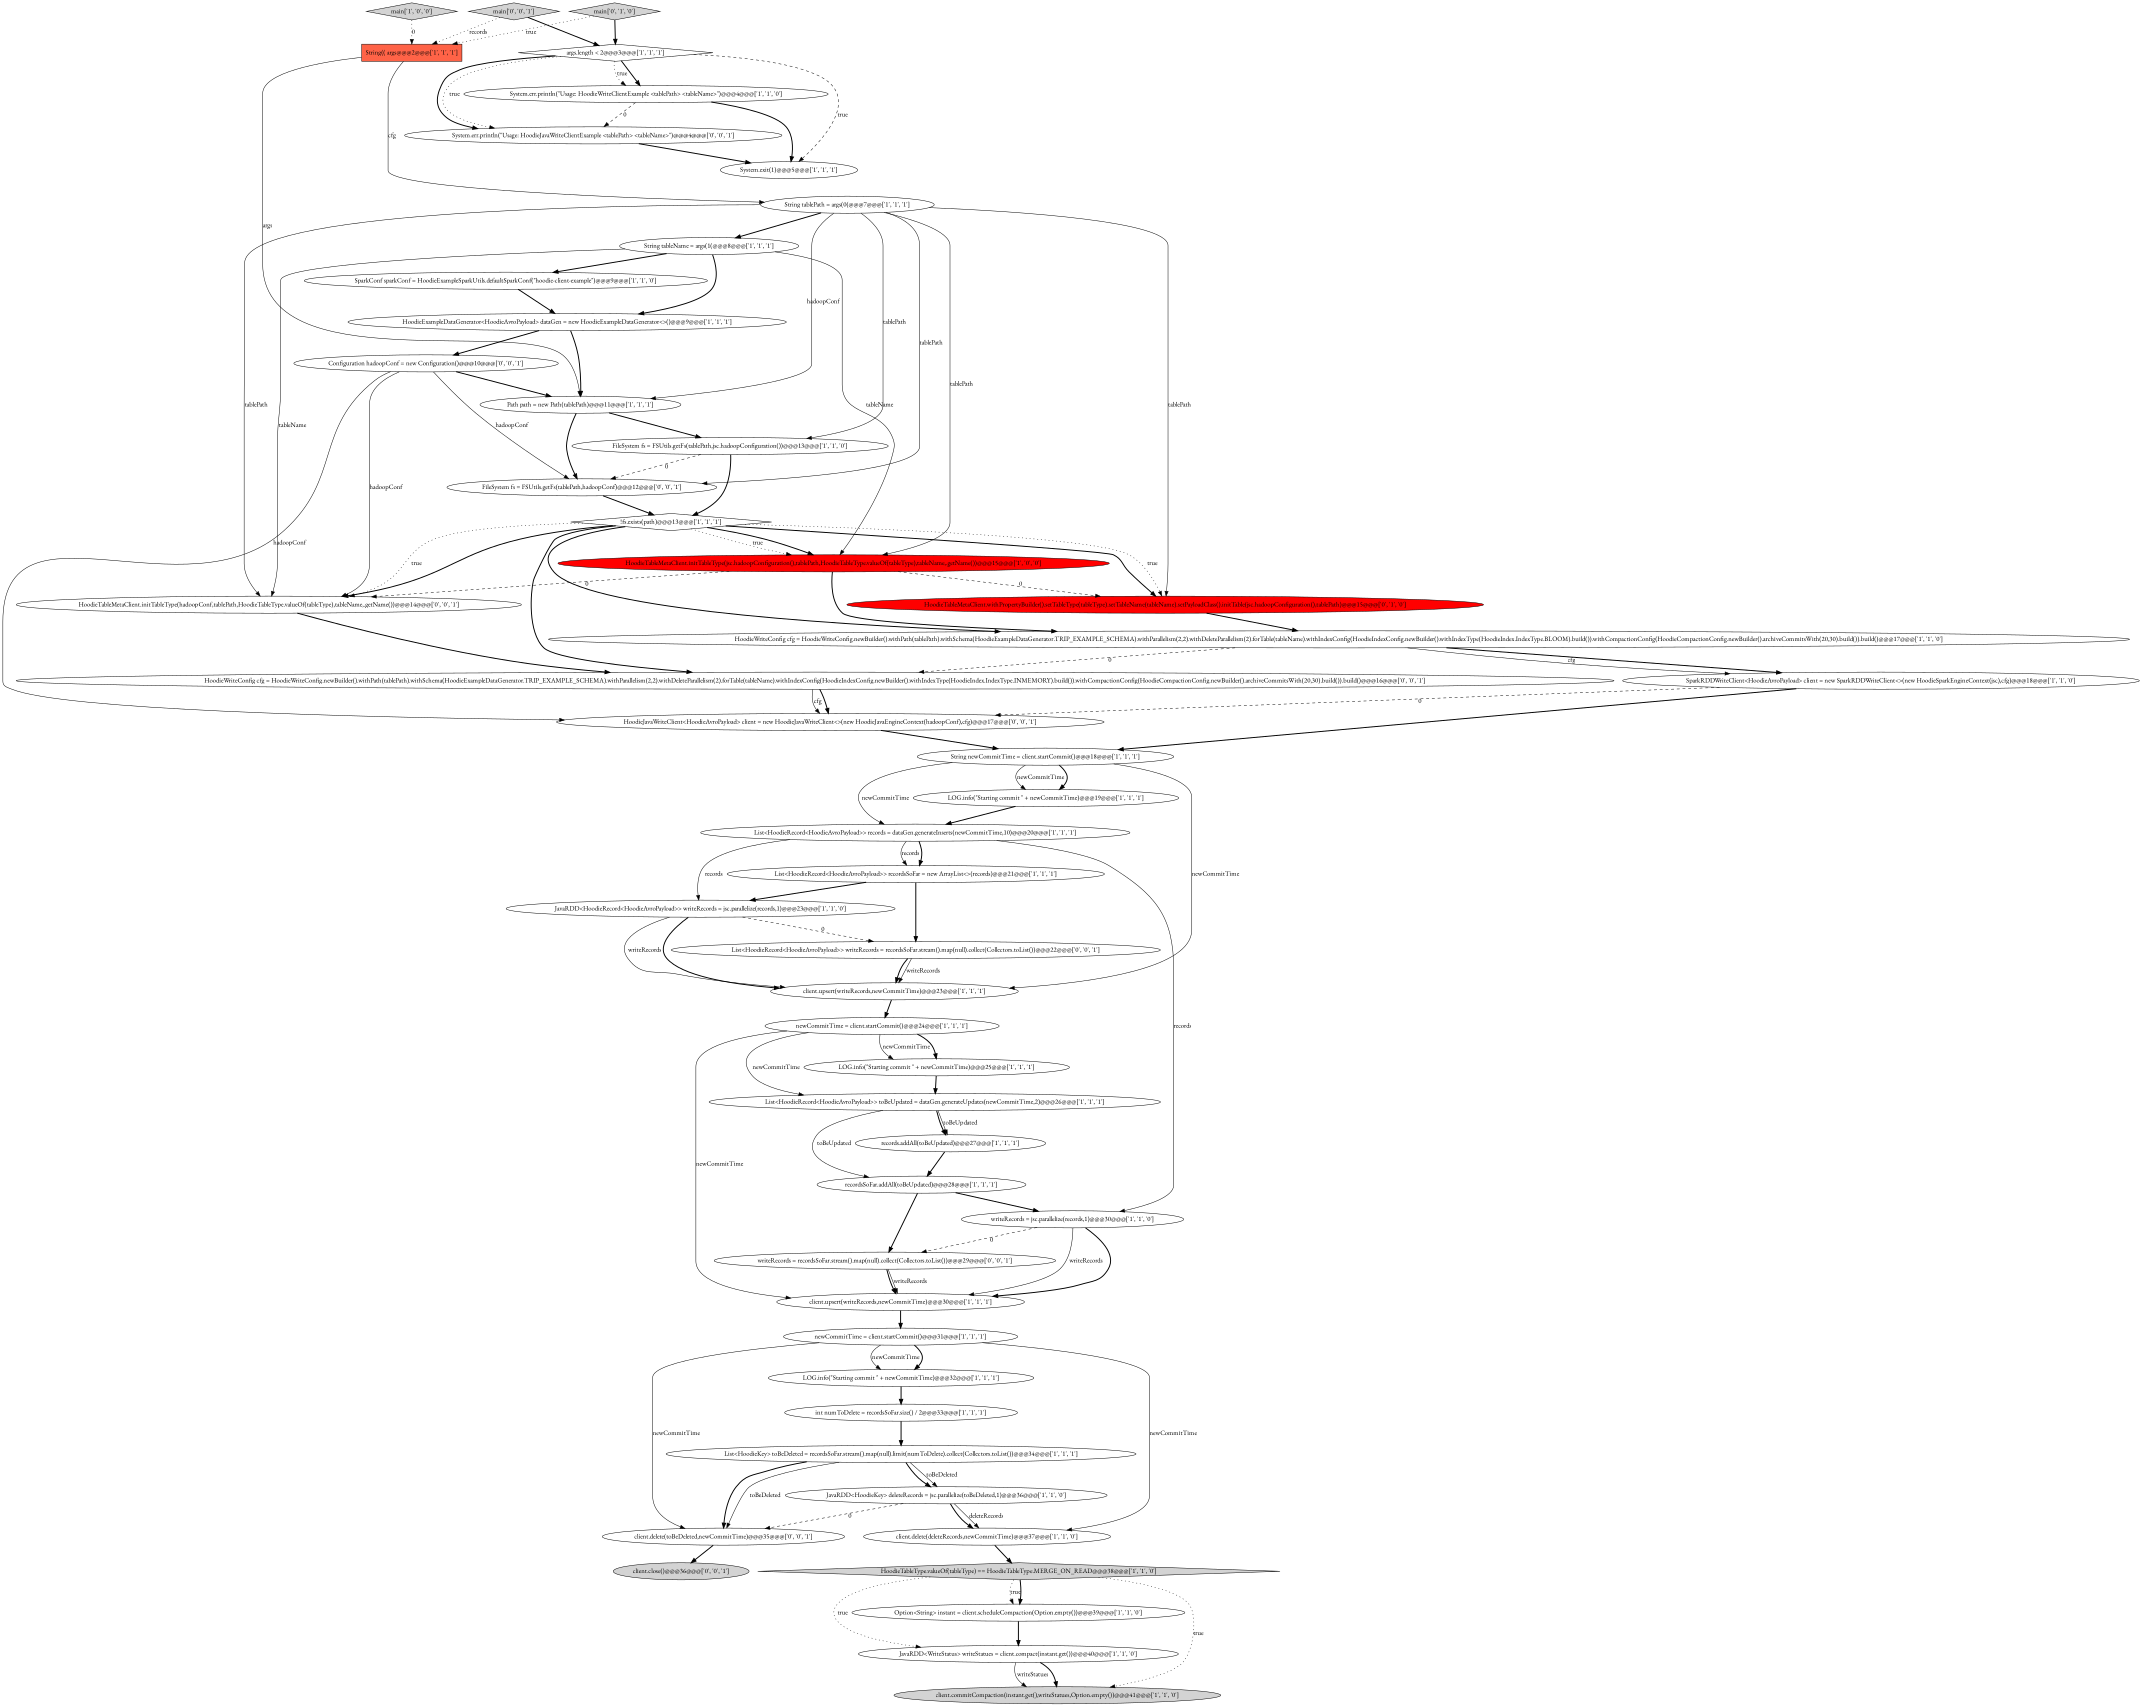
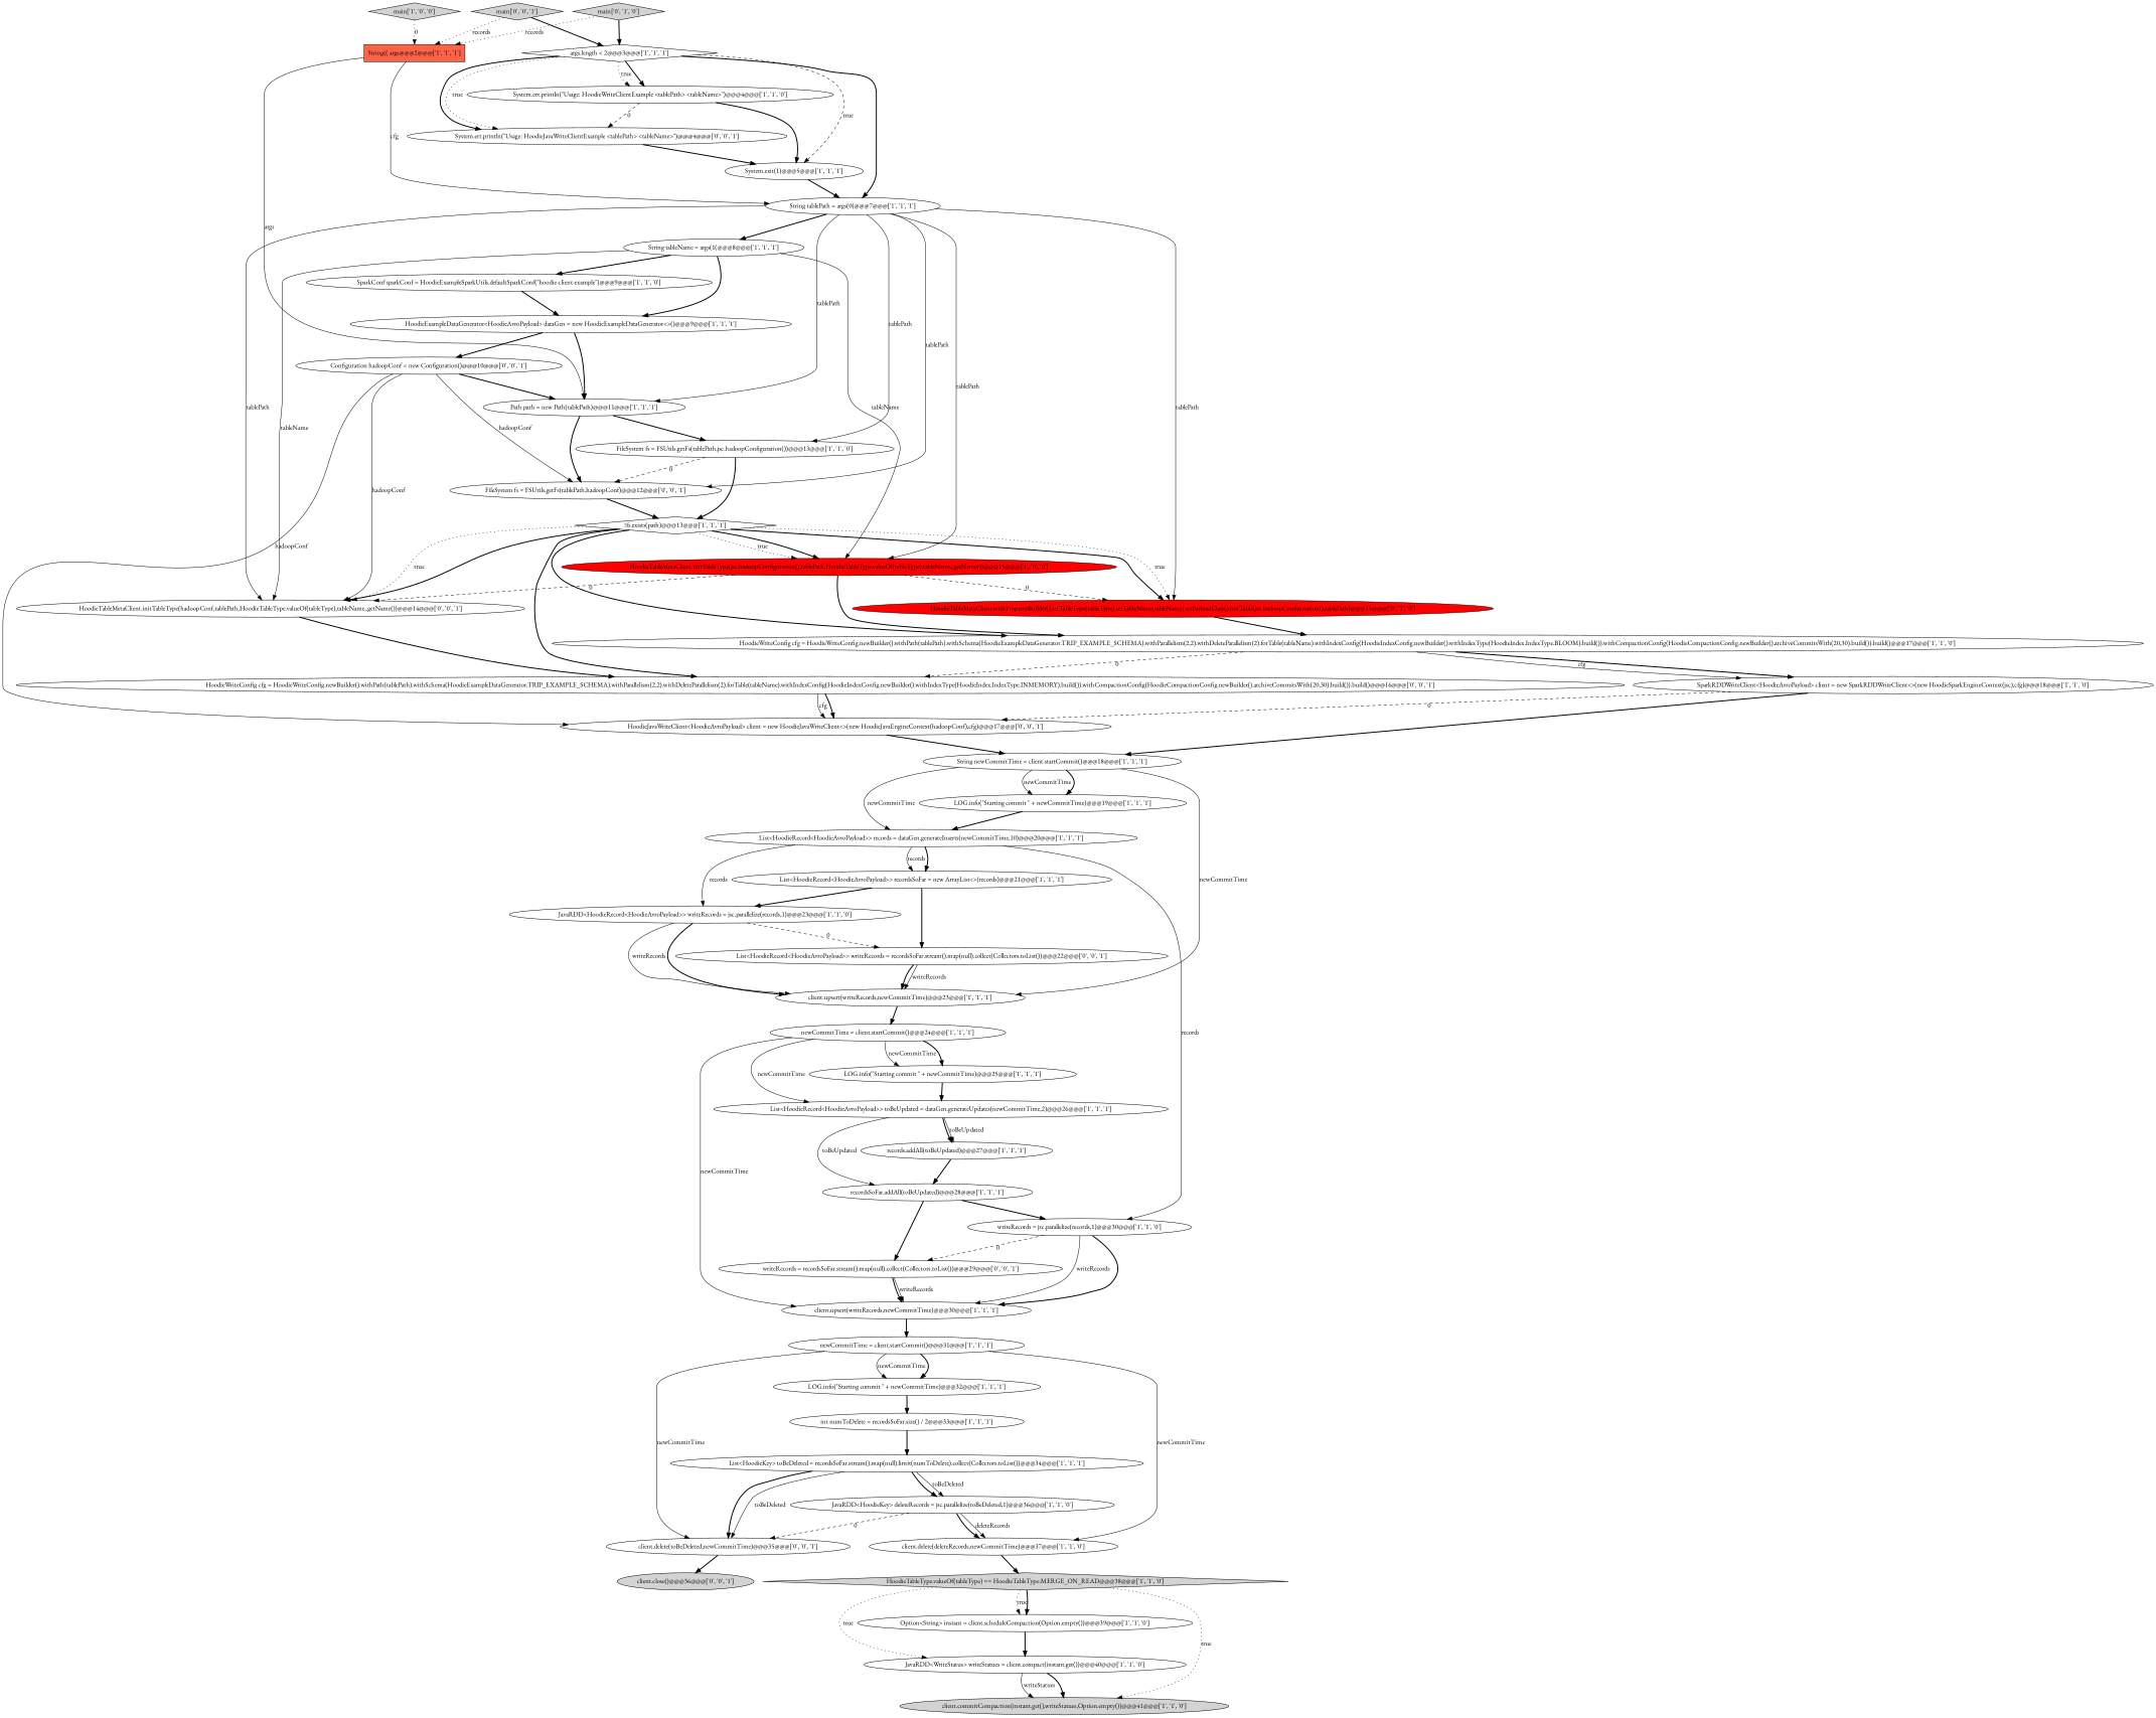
  digraph {
    fontname="EB Garamond"
    node [fillcolor=white fontname="EB Garamond" shape=ellipse style=filled]
    edge [fontname="EB Garamond" style=bold]
    n1 [label="client.delete(deleteRecords,newCommitTime)@@@37@@@['1', '1', '0']"]
    n2 [fillcolor=lightgray label="HoodieTableType.valueOf(tableType) == HoodieTableType.MERGE_ON_READ@@@38@@@['1', '1', '0']" shape=diamond]
    n3 [label="Option<String> instant = client.scheduleCompaction(Option.empty())@@@39@@@['1', '1', '0']"]
    n4 [label="JavaRDD<WriteStatus> writeStatues = client.compact(instant.get())@@@40@@@['1', '1', '0']"]
    n5 [fillcolor=lightgray label="client.commitCompaction(instant.get(),writeStatues,Option.empty())@@@41@@@['1', '1', '0']"]
    n6 [fillcolor=tomato label="String(( args@@@2@@@['1', '1', '1']" shape=box]
    n7 [label="String tablePath = args(0(@@@7@@@['1', '1', '1']"]
    n8 [label="Path path = new Path(tablePath)@@@11@@@['1', '1', '1']"]
    n9 [label="String tableName = args(1(@@@8@@@['1', '1', '1']"]
    n10 [label="FileSystem fs = FSUtils.getFs(tablePath,hadoopConf)@@@12@@@['0', '0', '1']"]
    n11 [label="HoodieTableMetaClient.initTableType(hadoopConf,tablePath,HoodieTableType.valueOf(tableType),tableName,.getName())@@@14@@@['0', '0', '1']"]
    n12 [label="FileSystem fs = FSUtils.getFs(tablePath,jsc.hadoopConfiguration())@@@13@@@['1', '1', '0']"]
    n13 [fillcolor=red label="HoodieTableMetaClient.withPropertyBuilder().setTableType(tableType).setTableName(tableName).setPayloadClass().initTable(jsc.hadoopConfiguration(),tablePath)@@@15@@@['0', '1', '0']"]
    n14 [fillcolor=red label="HoodieTableMetaClient.initTableType(jsc.hadoopConfiguration(),tablePath,HoodieTableType.valueOf(tableType),tableName,.getName())@@@15@@@['1', '0', '0']"]
    n15 [label="HoodieExampleDataGenerator<HoodieAvroPayload> dataGen = new HoodieExampleDataGenerator<>()@@@9@@@['1', '1', '1']"]
    n16 [label="SparkConf sparkConf = HoodieExampleSparkUtils.defaultSparkConf(\"hoodie-client-example\")@@@9@@@['1', '1', '0']"]
    n17 [label="System.exit(1)@@@5@@@['1', '1', '1']"]
    n18 [label="List<HoodieKey> toBeDeleted = recordsSoFar.stream().map(null).limit(numToDelete).collect(Collectors.toList())@@@34@@@['1', '1', '1']"]
    n19 [label="JavaRDD<HoodieKey> deleteRecords = jsc.parallelize(toBeDeleted,1)@@@36@@@['1', '1', '0']"]
    n20 [label="client.delete(toBeDeleted,newCommitTime)@@@35@@@['0', '0', '1']"]
    n21 [fillcolor=lightgray label="client.close()@@@36@@@['0', '0', '1']"]
    n22 [label="HoodieWriteConfig cfg = HoodieWriteConfig.newBuilder().withPath(tablePath).withSchema(HoodieExampleDataGenerator.TRIP_EXAMPLE_SCHEMA).withParallelism(2,2).withDeleteParallelism(2).forTable(tableName).withIndexConfig(HoodieIndexConfig.newBuilder().withIndexType(HoodieIndex.IndexType.BLOOM).build()).withCompactionConfig(HoodieCompactionConfig.newBuilder().archiveCommitsWith(20,30).build()).build()@@@17@@@['1', '1', '0']"]
    n23 [label="SparkRDDWriteClient<HoodieAvroPayload> client = new SparkRDDWriteClient<>(new HoodieSparkEngineContext(jsc),cfg)@@@18@@@['1', '1', '0']"]
    n24 [label="HoodieWriteConfig cfg = HoodieWriteConfig.newBuilder().withPath(tablePath).withSchema(HoodieExampleDataGenerator.TRIP_EXAMPLE_SCHEMA).withParallelism(2,2).withDeleteParallelism(2).forTable(tableName).withIndexConfig(HoodieIndexConfig.newBuilder().withIndexType(HoodieIndex.IndexType.INMEMORY).build()).withCompactionConfig(HoodieCompactionConfig.newBuilder().archiveCommitsWith(20,30).build()).build()@@@16@@@['0', '0', '1']"]
    n25 [label="HoodieJavaWriteClient<HoodieAvroPayload> client = new HoodieJavaWriteClient<>(new HoodieJavaEngineContext(hadoopConf),cfg)@@@17@@@['0', '0', '1']"]
    n26 [label="String newCommitTime = client.startCommit()@@@18@@@['1', '1', '1']"]
    n27 [label="LOG.info(\"Starting commit \" + newCommitTime)@@@25@@@['1', '1', '1']"]
    n28 [label="List<HoodieRecord<HoodieAvroPayload>> toBeUpdated = dataGen.generateUpdates(newCommitTime,2)@@@26@@@['1', '1', '1']"]
    n29 [label="records.addAll(toBeUpdated)@@@27@@@['1', '1', '1']"]
    n30 [label="recordsSoFar.addAll(toBeUpdated)@@@28@@@['1', '1', '1']"]
    n31 [label="args.length < 2@@@3@@@['1', '1', '1']" shape=diamond]
    n32 [label="System.err.println(\"Usage: HoodieJavaWriteClientExample <tablePath> <tableName>\")@@@4@@@['0', '0', '1']"]
    n33 [label="System.err.println(\"Usage: HoodieWriteClientExample <tablePath> <tableName>\")@@@4@@@['1', '1', '0']"]
    n34 [label="client.upsert(writeRecords,newCommitTime)@@@30@@@['1', '1', '1']"]
    n35 [label="newCommitTime = client.startCommit()@@@31@@@['1', '1', '1']"]
    n36 [label="LOG.info(\"Starting commit \" + newCommitTime)@@@32@@@['1', '1', '1']"]
    n37 [label="List<HoodieRecord<HoodieAvroPayload>> recordsSoFar = new ArrayList<>(records)@@@21@@@['1', '1', '1']"]
    n38 [label="List<HoodieRecord<HoodieAvroPayload>> writeRecords = recordsSoFar.stream().map(null).collect(Collectors.toList())@@@22@@@['0', '0', '1']"]
    n39 [label="JavaRDD<HoodieRecord<HoodieAvroPayload>> writeRecords = jsc.parallelize(records,1)@@@23@@@['1', '1', '0']"]
    n40 [label="client.upsert(writeRecords,newCommitTime)@@@23@@@['1', '1', '1']"]
    n41 [label="newCommitTime = client.startCommit()@@@24@@@['1', '1', '1']"]
    n42 [label="writeRecords = recordsSoFar.stream().map(null).collect(Collectors.toList())@@@29@@@['0', '0', '1']"]
    n43 [label="writeRecords = jsc.parallelize(records,1)@@@30@@@['1', '1', '0']"]
    n44 [label="Configuration hadoopConf = new Configuration()@@@10@@@['0', '0', '1']"]
    n45 [label="!fs.exists(path)@@@13@@@['1', '1', '1']" shape=diamond]
    n46 [fillcolor=lightgray label="main['1', '0', '0']" shape=diamond]
    n47 [fillcolor=lightgray label="main['0', '1', '0']" shape=diamond]
    n48 [label="List<HoodieRecord<HoodieAvroPayload>> records = dataGen.generateInserts(newCommitTime,10)@@@20@@@['1', '1', '1']"]
    n49 [label="LOG.info(\"Starting commit \" + newCommitTime)@@@19@@@['1', '1', '1']"]
    n50 [label="int numToDelete = recordsSoFar.size() / 2@@@33@@@['1', '1', '1']"]
    n51 [fillcolor=lightgray label="main['0', '0', '1']" shape=diamond]
    n1 -> n2
    n2 -> n3 [label=true style=dotted]
    n2 -> n3
    n2 -> n4 [label=true style=dotted]
    n2 -> n5 [label=true style=dotted]
    n3 -> n4
    n4 -> n5
    n4 -> n5 [label=writeStatues style=solid]
    n6 -> n7 [label=cfg style=solid]
    n6 -> n8 [label=args style=solid]
-   n7 -> n8 [label=hadoopConf style=solid]
+   n7 -> n8 [label=tablePath style=solid]
    n7 -> n9
    n7 -> n10 [label=tablePath style=solid]
    n7 -> n11 [label=tablePath style=solid]
    n7 -> n12 [label=tablePath style=solid]
    n7 -> n13 [label=tablePath style=solid]
    n7 -> n14 [label=tablePath style=solid]
    n8 -> n10
    n8 -> n12
    n9 -> n11 [label=tableName style=solid]
    n9 -> n14 [label=tableName style=solid]
    n9 -> n15
    n9 -> n16
    n10 -> n45
    n11 -> n24
    n12 -> n10 [label=0 style=dashed]
    n12 -> n45
    n13 -> n22
    n14 -> n11 [label=0 style=dashed]
    n14 -> n13 [label=0 style=dashed]
    n14 -> n22
    n15 -> n8
    n15 -> n44
    n16 -> n15
+   n17 -> n7
    n18 -> n19 [label=toBeDeleted style=solid]
    n18 -> n19
    n18 -> n20 [label=toBeDeleted style=solid]
    n18 -> n20
    n19 -> n1 [label=deleteRecords style=solid]
    n19 -> n1
    n19 -> n20 [label=0 style=dashed]
    n20 -> n21
    n22 -> n23
    n22 -> n23 [label=cfg style=solid]
    n22 -> n24 [label=0 style=dashed]
    n23 -> n25 [label=0 style=dashed]
    n23 -> n26
    n24 -> n25
    n24 -> n25 [label=cfg style=solid]
    n25 -> n26
    n26 -> n40 [label=newCommitTime style=solid]
    n26 -> n48 [label=newCommitTime style=solid]
    n26 -> n49
    n26 -> n49 [label=newCommitTime style=solid]
    n27 -> n28
    n28 -> n29 [label=toBeUpdated style=solid]
    n28 -> n29
    n28 -> n30 [label=toBeUpdated style=solid]
    n29 -> n30
    n30 -> n42
    n30 -> n43
+   n31 -> n7
    n31 -> n17 [label=true style=dashed]
    n31 -> n32 [label=true style=dotted]
    n31 -> n32
    n31 -> n33
    n31 -> n33 [label=true style=dotted]
    n32 -> n17
    n33 -> n17
    n33 -> n32 [label=0 style=dashed]
    n34 -> n35
    n35 -> n1 [label=newCommitTime style=solid]
    n35 -> n20 [label=newCommitTime style=solid]
    n35 -> n36
    n35 -> n36 [label=newCommitTime style=solid]
    n36 -> n50
    n37 -> n38
    n37 -> n39
    n38 -> n40
    n38 -> n40 [label=writeRecords style=solid]
    n39 -> n38 [label=0 style=dashed]
    n39 -> n40
    n39 -> n40 [label=writeRecords style=solid]
    n40 -> n41
    n41 -> n27 [label=newCommitTime style=solid]
    n41 -> n27
    n41 -> n28 [label=newCommitTime style=solid]
    n41 -> n34 [label=newCommitTime style=solid]
    n42 -> n34 [label=writeRecords style=solid]
    n42 -> n34
    n43 -> n34
    n43 -> n34 [label=writeRecords style=solid]
    n43 -> n42 [label=0 style=dashed]
    n44 -> n8
    n44 -> n10 [label=hadoopConf style=solid]
    n44 -> n11 [label=hadoopConf style=solid]
    n44 -> n25 [label=hadoopConf style=solid]
    n45 -> n11 [label=true style=dotted]
    n45 -> n11
    n45 -> n13 [label=true style=dotted]
    n45 -> n13
    n45 -> n14
    n45 -> n14 [label=true style=dotted]
    n45 -> n22
    n45 -> n24
    n46 -> n6 [label=0 style=dotted]
-   n47 -> n6 [label=true style=dotted]
+   n47 -> n6 [label=records style=dotted]
    n47 -> n31
    n48 -> n37
    n48 -> n37 [label=records style=solid]
    n48 -> n39 [label=records style=solid]
    n48 -> n43 [label=records style=solid]
    n49 -> n48
    n50 -> n18
    n51 -> n6 [label=records style=dotted]
    n51 -> n31
  }
